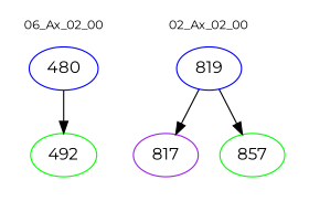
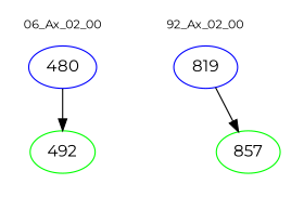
  digraph {
    fontname=Montserrat
    node [color=blue fontname=Montserrat]
    edge [color=black fontname=Montserrat]
    n1 [label=480]
    n2 [color=green label=492]
    n3 [label=819]
-   n4 [color=purple label=817]
    n5 [color=green label=857]
    subgraph cluster_1 {
      color=white
      fontsize=10
      label="06_Ax_02_00"
      n1
      n2
    }
    subgraph cluster_2 {
      color=white
      fontsize=10
-     label="02_Ax_02_00"
+     label="92_Ax_02_00"
      n3
-     n4
      n5
    }
    n1 -> n2
-   n3 -> n4
    n3 -> n5
  }
